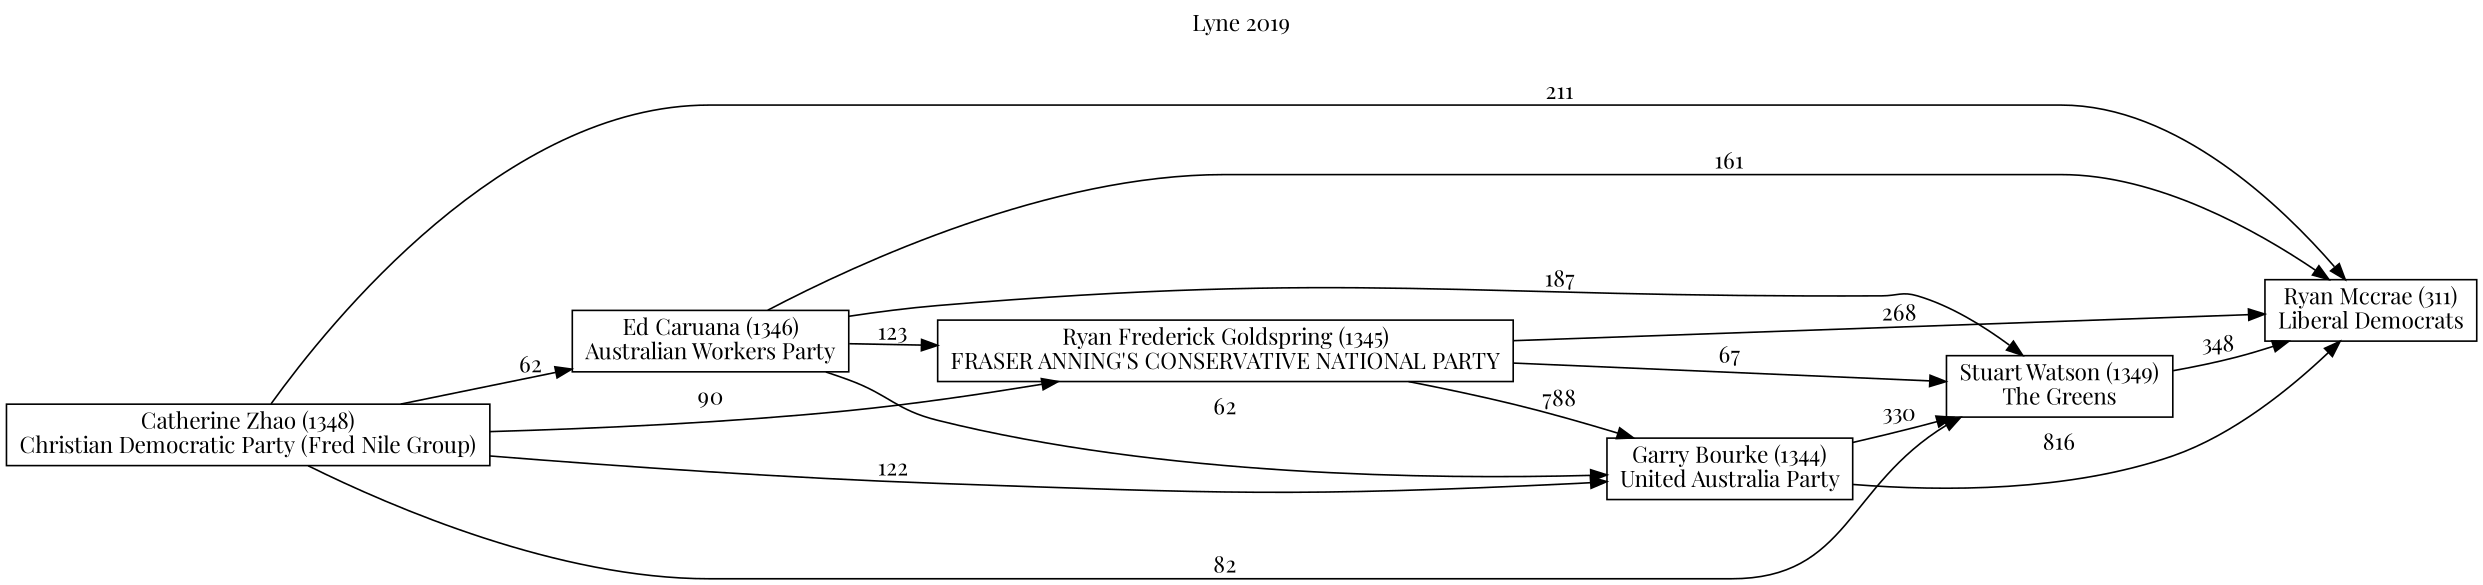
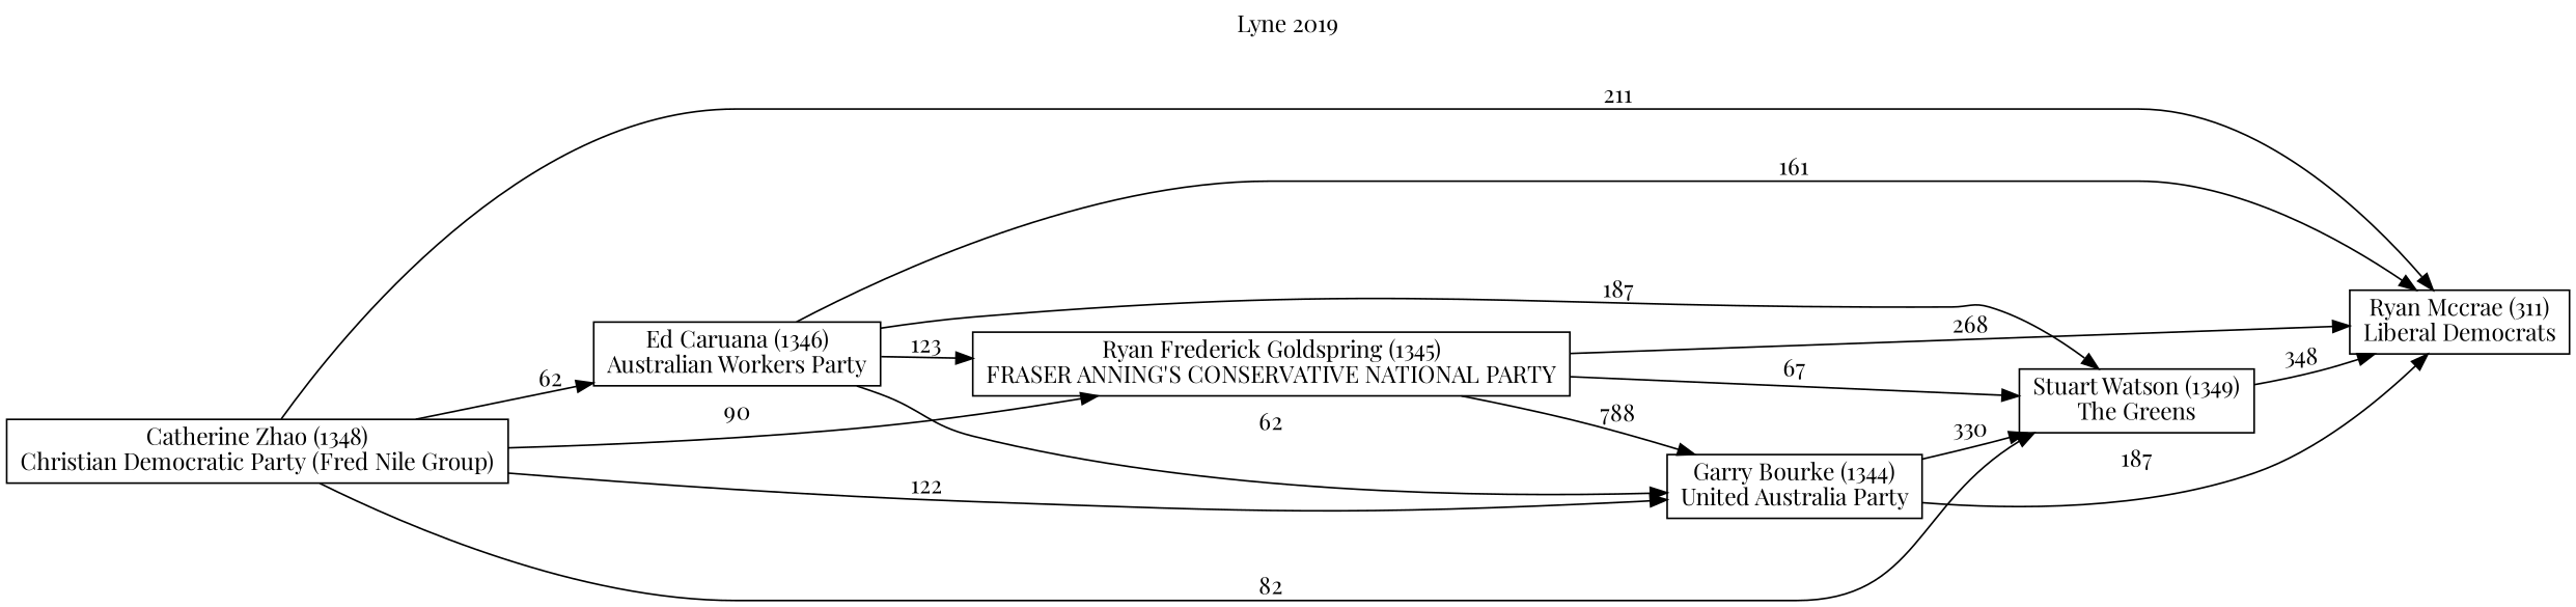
  digraph {
    fontname="Playfair Display"
    label="Lyne 2019"
    labelloc=t
    mclimit=10
    rankdir=LR
    node [fontname="Playfair Display" shape=box]
    edge [fontname="Playfair Display"]
    n1 [label="Ryan Mccrae (311)\nLiberal Democrats"]
    n2 [label="Stuart Watson (1349)\nThe Greens"]
    n3 [label="Garry Bourke (1344)\nUnited Australia Party"]
    n4 [label="Ryan Frederick Goldspring (1345)\nFRASER ANNING'S CONSERVATIVE NATIONAL PARTY"]
    n5 [label="Ed Caruana (1346)\nAustralian Workers Party"]
    n6 [label="Catherine Zhao (1348)\nChristian Democratic Party (Fred Nile Group)"]
    n2 -> n1 [label=348]
-   n3 -> n1 [label=816]
+   n3 -> n1 [label=187]
    n3 -> n2 [label=330]
    n4 -> n1 [label=268]
    n4 -> n2 [label=67]
    n4 -> n3 [label=788]
    n5 -> n1 [label=161]
    n5 -> n2 [label=187]
    n5 -> n3 [label=62]
    n5 -> n4 [label=123]
    n6 -> n1 [label=211]
    n6 -> n2 [label=82]
    n6 -> n3 [label=122]
    n6 -> n4 [label=90]
    n6 -> n5 [label=62]
  }
